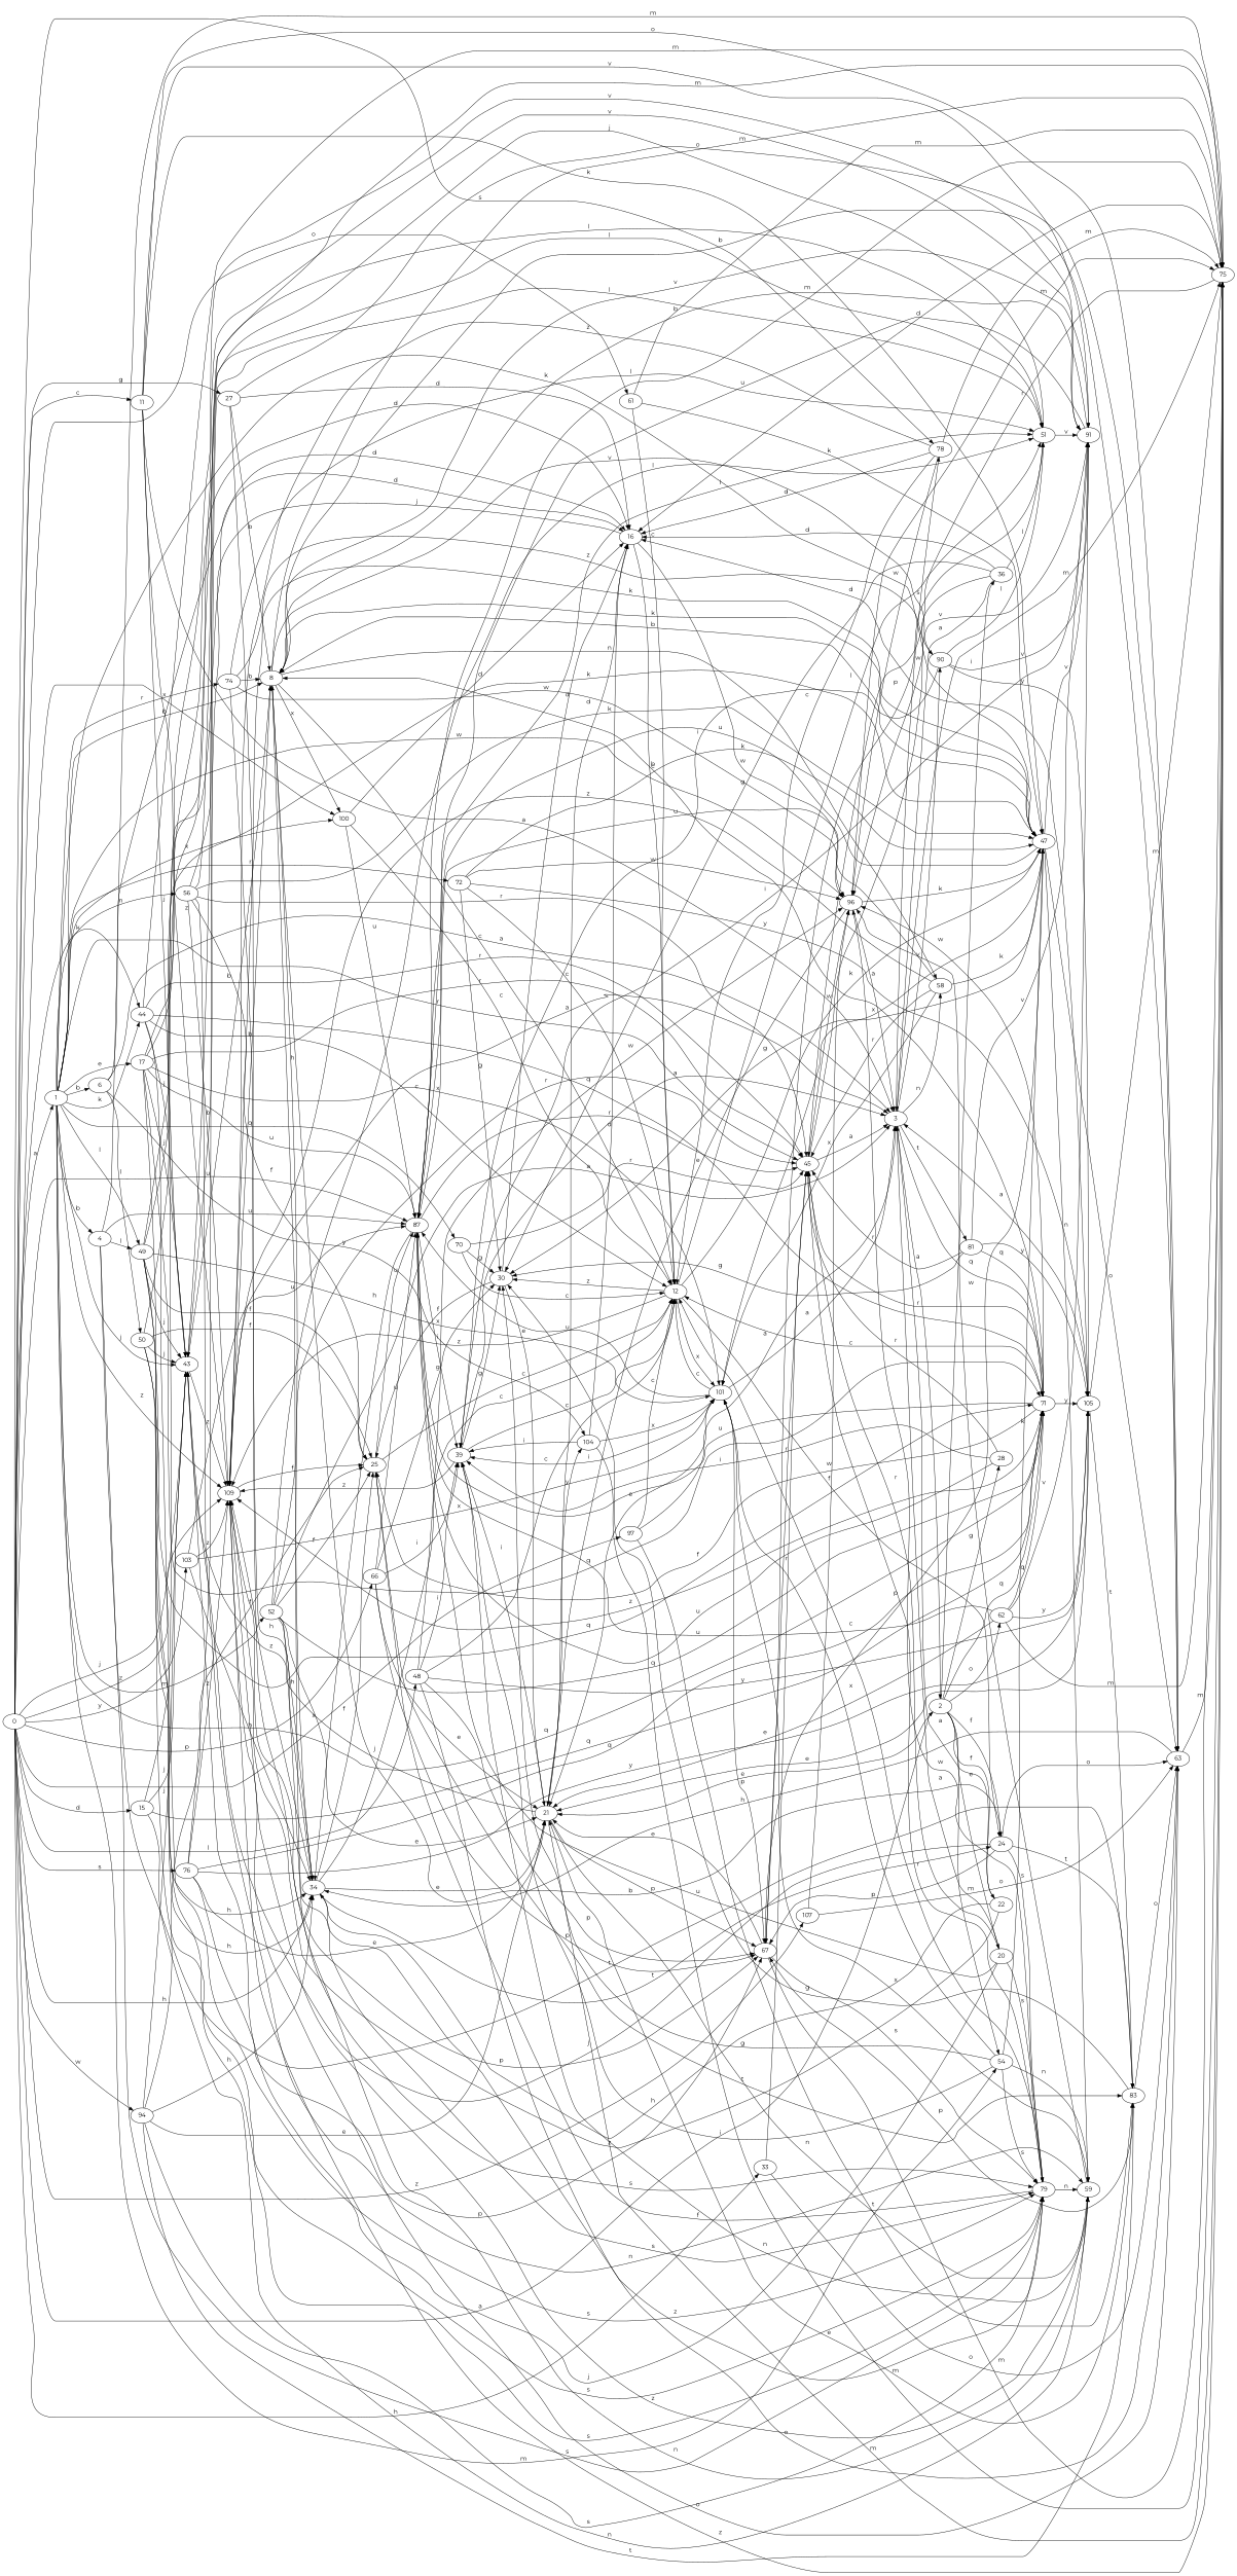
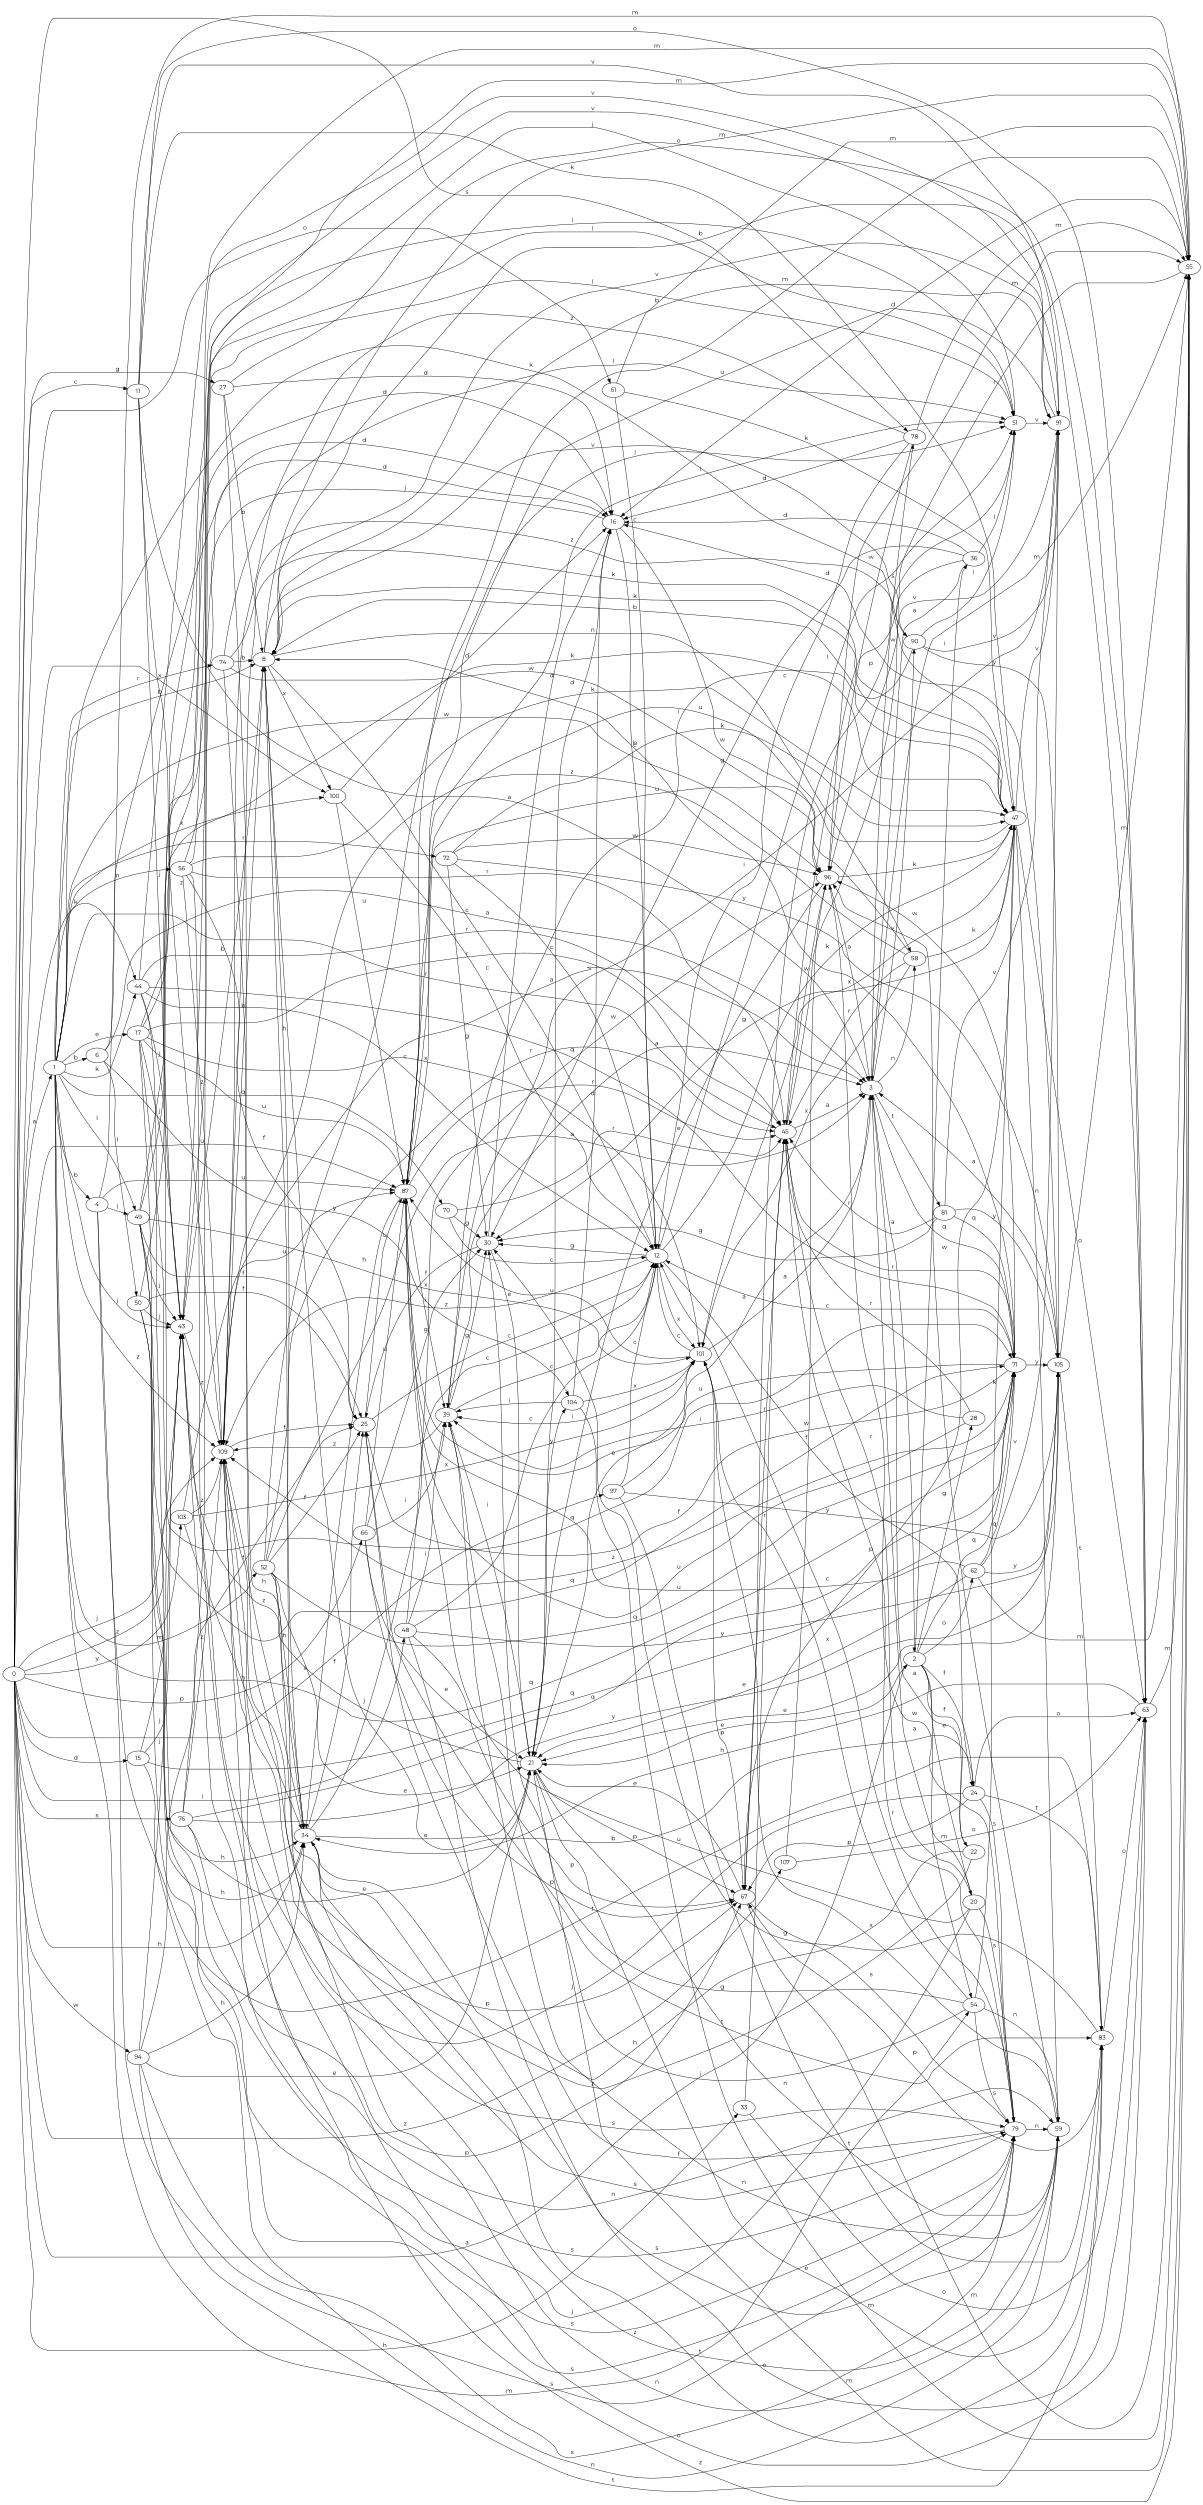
  strict digraph {
    fontname=Montserrat
    rankdir=LR
    node [fontname=Montserrat]
    edge [fontname=Montserrat]
    0
    1
    2
    11
    15
    27
    33
    34
    43
    44
    48
    61
    66
    76
    78
    87
    94
    97
    100
    103
    107
    109
    4
    6
    8
    17
    47
    49
    52
    54
    56
    70
    71
    72
    74
    n36 [label=45]
    96
    20
    21
    22
    24
    28
    36
    62
    3
    91
    63
    51
    59
    79
    16
    83
    12
    25
-   55 [label=75]
+   55
    39
    67
    105
    30
    101
    50
    104
    58
    90
    81
    0 -> 1 [label=a]
    0 -> 2 [label=a]
    0 -> 11 [label=c]
    0 -> 15 [label=d]
    0 -> 27 [label=g]
    0 -> 33 [label=h]
    0 -> 34 [label=h]
    0 -> 43 [label=j]
    0 -> 44 [label=k]
    0 -> 48 [label=l]
    0 -> 61 [label=o]
    0 -> 66 [label=p]
    0 -> 76 [label=s]
    0 -> 78 [label=s]
    0 -> 87 [label=u]
    0 -> 94 [label=w]
    0 -> 97 [label=x]
    0 -> 100 [label=x]
    0 -> 103 [label=y]
    0 -> 107 [label=z]
    0 -> 109 [label=z]
    1 -> 43 [label=j]
    1 -> 44 [label=k]
    1 -> 100 [label=x]
    1 -> 109 [label=z]
    1 -> 4 [label=b]
    1 -> 6 [label=b]
    1 -> 8 [label=b]
    1 -> 17 [label=e]
    1 -> 47 [label=k]
    1 -> 49 [label=l]
    1 -> 52 [label=m]
    1 -> 54 [label=m]
    1 -> 56 [label=n]
    1 -> 70 [label=q]
    1 -> 71 [label=q]
    1 -> 72 [label=r]
    1 -> 74 [label=r]
    1 -> n36 [label=r]
    1 -> 96 [label=w]
    2 -> 54 [label=m]
    2 -> 71 [label=q]
    2 -> 20 [label=e]
    2 -> 21 [label=e]
    2 -> 22 [label=f]
    2 -> 24 [label=f]
    2 -> 28 [label=g]
    2 -> 36 [label=i]
    2 -> 62 [label=o]
    11 -> 43 [label=j]
    11 -> 109 [label=z]
    11 -> 47 [label=k]
    11 -> 3 [label=a]
    11 -> 91 [label=v]
    11 -> 63 [label=o]
    15 -> 43 [label=j]
    15 -> 71 [label=q]
    15 -> 51 [label=l]
    15 -> 59 [label=n]
    27 -> 8 [label=b]
    27 -> 63 [label=o]
    27 -> 79 [label=s]
    27 -> 16 [label=d]
    33 -> n36 [label=r]
    33 -> 63 [label=o]
    34 -> 109 [label=z]
    34 -> 21 [label=e]
-   34 -> 79 [label=z]
-   34 -> 24 [label=t]
+   34 -> 79 [label=s]
+   34 -> 83 [label=t]
    34 -> 12 [label=c]
    34 -> 25 [label=f]
    43 -> 109 [label=z]
    43 -> 8 [label=b]
    44 -> 43 [label=j]
    44 -> 71 [label=q]
    44 -> n36 [label=r]
    44 -> 79 [label=s]
    44 -> 12 [label=c]
    44 -> 55 [label=m]
    48 -> 96 [label=w]
    48 -> 63 [label=o]
    48 -> 12 [label=c]
    48 -> 39 [label=i]
    48 -> 67 [label=p]
    48 -> 105 [label=y]
    61 -> 47 [label=k]
    61 -> 12 [label=c]
    61 -> 55 [label=m]
    66 -> 87 [label=u]
    66 -> 21 [label=e]
    66 -> 39 [label=i]
    66 -> 67 [label=p]
    66 -> 30 [label=g]
    76 -> 109 [label=z]
    76 -> 71 [label=q]
    76 -> 21 [label=e]
    76 -> 51 [label=l]
    76 -> 67 [label=p]
    76 -> 105 [label=y]
    78 -> 109 [label=z]
    78 -> 96 [label=w]
    78 -> 16 [label=d]
    78 -> 12 [label=c]
    78 -> 55 [label=m]
    87 -> 34 [label=h]
    87 -> n36 [label=r]
    87 -> 51 [label=l]
    87 -> 55 [label=m]
    87 -> 39 [label=i]
    94 -> 34 [label=h]
    94 -> 43 [label=j]
    94 -> 21 [label=e]
    94 -> 79 [label=s]
    94 -> 83 [label=t]
    94 -> 25 [label=f]
    97 -> 3 [label=a]
    97 -> 83 [label=t]
    97 -> 12 [label=c]
+   97 -> 105 [label=y]
    100 -> 87 [label=u]
    100 -> 16 [label=d]
    100 -> 12 [label=c]
    103 -> 34 [label=h]
    103 -> 87 [label=u]
    103 -> 109 [label=z]
    103 -> 101 [label=x]
    107 -> 96 [label=w]
    107 -> 63 [label=o]
    109 -> 8 [label=b]
    109 -> 3 [label=a]
    109 -> 63 [label=o]
    109 -> 25 [label=f]
    109 -> 67 [label=p]
    4 -> 87 [label=u]
    4 -> 49 [label=l]
    4 -> 79 [label=s]
    4 -> 83 [label=t]
    4 -> 55 [label=m]
    6 -> 3 [label=a]
    6 -> 16 [label=d]
    6 -> 50 [label=l]
    6 -> 104 [label=y]
    8 -> 34 [label=h]
    8 -> 100 [label=x]
    8 -> 47 [label=k]
    8 -> 91 [label=v]
    8 -> 79 [label=s]
    8 -> 12 [label=c]
    8 -> 55 [label=m]
    8 -> 58 [label=n]
    8 -> 90 [label=v]
    17 -> 43 [label=j]
    17 -> 87 [label=u]
    17 -> 71 [label=q]
    17 -> n36 [label=r]
    17 -> 91 [label=v]
    17 -> 79 [label=s]
    17 -> 16 [label=d]
    17 -> 101 [label=x]
    47 -> 87 [label=u]
    47 -> 8 [label=b]
    47 -> 91 [label=v]
    47 -> 63 [label=o]
    47 -> 59 [label=n]
    47 -> 67 [label=p]
    47 -> 30 [label=g]
    47 -> 101 [label=x]
    49 -> 34 [label=h]
    49 -> 43 [label=j]
    49 -> 47 [label=k]
    49 -> 71 [label=q]
    49 -> 16 [label=d]
    49 -> 25 [label=f]
    49 -> 101 [label=x]
    52 -> 34 [label=h]
    52 -> 71 [label=q]
    52 -> n36 [label=r]
    52 -> 21 [label=e]
    52 -> 3 [label=a]
    52 -> 51 [label=l]
    52 -> 59 [label=n]
    52 -> 25 [label=f]
    54 -> 47 [label=k]
    54 -> 59 [label=n]
    54 -> 79 [label=s]
    54 -> 39 [label=i]
    54 -> 30 [label=g]
    54 -> 101 [label=x]
-   56 -> 109 [label=b]
+   56 -> 109 [label=z]
    56 -> 47 [label=k]
    56 -> n36 [label=r]
    56 -> 51 [label=l]
    56 -> 59 [label=n]
    56 -> 25 [label=f]
    56 -> 55 [label=m]
    70 -> n36 [label=r]
    70 -> 12 [label=c]
    70 -> 30 [label=g]
    71 -> 87 [label=u]
    71 -> 109 [label=z]
    71 -> 8 [label=b]
    71 -> n36 [label=r]
    71 -> 96 [label=w]
    71 -> 12 [label=c]
    71 -> 25 [label=f]
    71 -> 105 [label=y]
    72 -> 47 [label=k]
    72 -> 96 [label=w]
    72 -> 12 [label=c]
    72 -> 105 [label=y]
    72 -> 30 [label=g]
    74 -> 34 [label=h]
    74 -> 8 [label=b]
    74 -> 47 [label=k]
    74 -> 96 [label=w]
    74 -> 51 [label=l]
    n36 -> 96 [label=w]
    n36 -> 3 [label=a]
    n36 -> 91 [label=v]
    96 -> 47 [label=k]
    96 -> 21 [label=e]
    96 -> 3 [label=a]
    96 -> 55 [label=m]
    20 -> 43 [label=j]
    20 -> 87 [label=u]
    20 -> n36 [label=r]
    20 -> 3 [label=a]
    20 -> 79 [label=s]
    21 -> 43 [label=j]
    21 -> 59 [label=n]
    21 -> 16 [label=d]
    21 -> 55 [label=m]
    21 -> 39 [label=i]
    21 -> 67 [label=p]
    21 -> 104 [label=y]
    22 -> 34 [label=h]
    22 -> 109 [label=z]
    22 -> 3 [label=a]
    24 -> 43 [label=j]
    24 -> 8 [label=b]
    24 -> 63 [label=o]
    24 -> 79 [label=s]
    24 -> 83 [label=t]
    24 -> 67 [label=p]
    28 -> 87 [label=u]
    28 -> n36 [label=r]
    28 -> 39 [label=i]
    36 -> 96 [label=w]
    36 -> 3 [label=a]
    36 -> 51 [label=l]
    36 -> 16 [label=d]
    36 -> 30 [label=g]
    62 -> 87 [label=u]
    62 -> 71 [label=q]
    62 -> 21 [label=e]
    62 -> 91 [label=v]
    62 -> 55 [label=m]
    62 -> 105 [label=y]
    3 -> 2 [label=a]
    3 -> 78 [label=s]
    3 -> 71 [label=q]
    3 -> 55 [label=m]
    3 -> 58 [label=n]
    3 -> 90 [label=v]
    3 -> 81 [label=t]
    91 -> 87 [label=u]
    91 -> 8 [label=b]
    91 -> 39 [label=i]
    63 -> 34 [label=h]
    63 -> 8 [label=b]
    63 -> 55 [label=m]
    51 -> 43 [label=j]
    51 -> 91 [label=v]
    51 -> 67 [label=p]
    59 -> 109 [label=z]
    59 -> 96 [label=w]
    59 -> 101 [label=x]
    79 -> n36 [label=r]
    79 -> 96 [label=w]
    79 -> 59 [label=n]
    79 -> 12 [label=c]
    79 -> 25 [label=f]
    16 -> 43 [label=j]
    16 -> 96 [label=w]
    16 -> 12 [label=c]
    83 -> 21 [label=e]
    83 -> 63 [label=o]
    83 -> 67 [label=p]
    83 -> 30 [label=g]
    12 -> 109 [label=z]
    12 -> 47 [label=k]
    12 -> 24 [label=f]
    12 -> 51 [label=l]
-   12 -> 30 [label=z]
+   12 -> 30 [label=g]
    12 -> 101 [label=x]
    25 -> 87 [label=u]
    25 -> 83 [label=t]
    25 -> 12 [label=c]
    55 -> 109 [label=z]
    55 -> n36 [label=r]
    55 -> 16 [label=d]
    39 -> 109 [label=z]
    39 -> 3 [label=a]
    39 -> 59 [label=n]
    39 -> 12 [label=c]
    39 -> 30 [label=g]
    67 -> n36 [label=r]
    67 -> 21 [label=e]
    67 -> 79 [label=s]
    67 -> 55 [label=m]
    105 -> 21 [label=e]
    105 -> 3 [label=a]
    105 -> 16 [label=d]
    105 -> 83 [label=t]
    105 -> 55 [label=m]
    30 -> 21 [label=e]
    30 -> 16 [label=d]
    30 -> 25 [label=f]
    101 -> 87 [label=u]
    101 -> 21 [label=e]
    101 -> 3 [label=a]
    101 -> 12 [label=c]
    101 -> 39 [label=i]
    101 -> 67 [label=p]
    50 -> 34 [label=h]
    50 -> 43 [label=j]
    50 -> 91 [label=v]
    50 -> 79 [label=s]
    50 -> 25 [label=f]
    104 -> 16 [label=d]
    104 -> 55 [label=m]
    104 -> 39 [label=i]
    104 -> 101 [label=x]
    58 -> 87 [label=u]
    58 -> 109 [label=z]
    58 -> 47 [label=k]
    58 -> n36 [label=r]
    58 -> 101 [label=x]
    90 -> 109 [label=z]
    90 -> 91 [label=v]
    90 -> 51 [label=l]
    90 -> 39 [label=i]
    90 -> 105 [label=y]
    81 -> 71 [label=q]
    81 -> n36 [label=r]
    81 -> 91 [label=v]
    81 -> 105 [label=y]
    81 -> 30 [label=g]
  }
